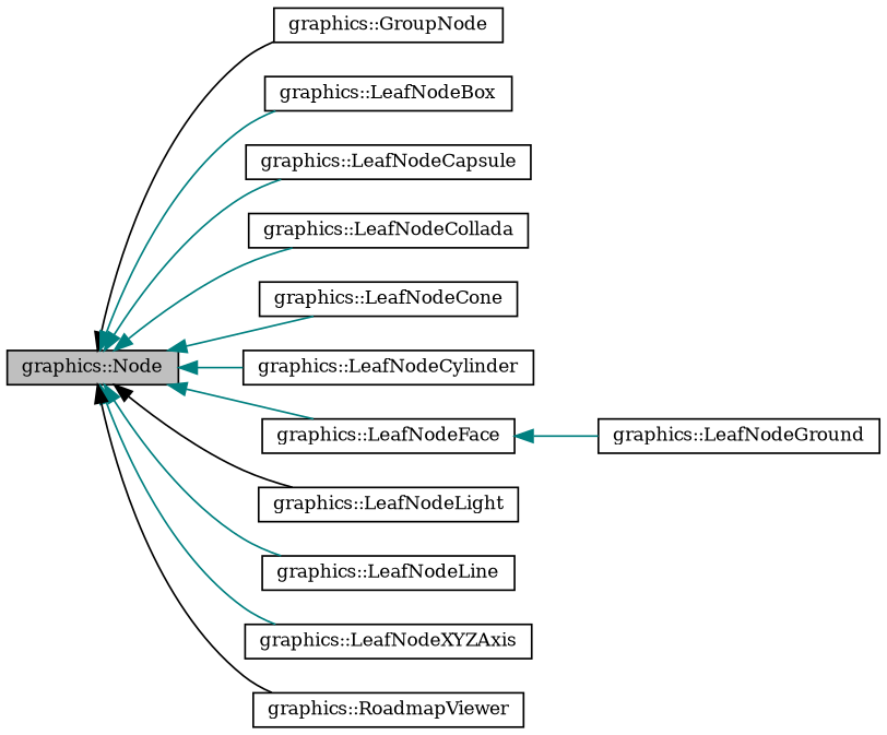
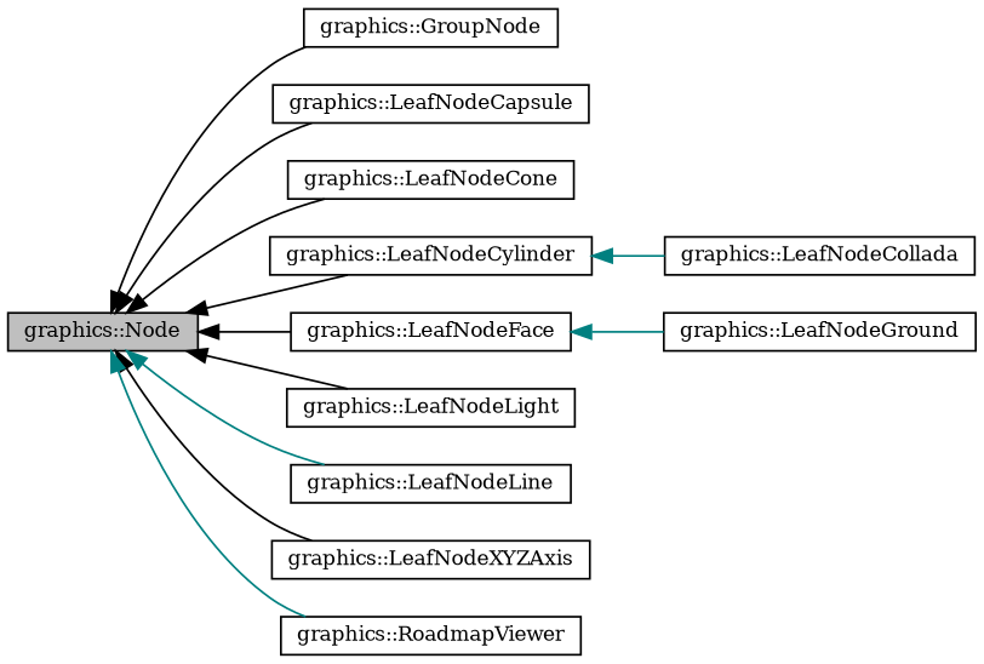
  digraph {
    fontname="DejaVu Serif"
    rankdir=LR
    node [color=black fillcolor=white fontname="DejaVu Serif" fontsize=10 shape=record style=filled]
    edge [color=black dir=back fontname="DejaVu Serif" fontsize=10 labelfontname=FreeSans labelfontsize=10 style=solid]
    n1 [fillcolor=grey75 fontcolor=black height=0.2 label="graphics::Node" width=0.4]
    n2 [height=0.2 label="graphics::GroupNode" width=0.4]
-   n3 [height=0.2 label="graphics::LeafNodeBox" width=0.4]
    n4 [height=0.2 label="graphics::LeafNodeCapsule" width=0.4]
    n5 [height=0.2 label="graphics::LeafNodeCollada" width=0.4]
    n6 [height=0.2 label="graphics::LeafNodeCone" width=0.4]
    n7 [height=0.2 label="graphics::LeafNodeCylinder" width=0.4]
    n8 [height=0.2 label="graphics::LeafNodeFace" width=0.4]
    n9 [height=0.2 label="graphics::LeafNodeLight" width=0.4]
    n10 [height=0.2 label="graphics::LeafNodeLine" width=0.4]
    n11 [height=0.2 label="graphics::LeafNodeXYZAxis" width=0.4]
    n12 [height=0.2 label="graphics::RoadmapViewer" width=0.4]
    n13 [height=0.2 label="graphics::LeafNodeGround" width=0.4]
    n1 -> n2
-   n1 -> n3 [color=teal]
-   n1 -> n4 [color=teal]
-   n1 -> n5 [color=teal]
-   n1 -> n6 [color=teal]
-   n1 -> n7 [color=teal]
-   n1 -> n8 [color=teal]
+   n1 -> n4
+   n7 -> n5 [color=teal]
+   n1 -> n6
+   n1 -> n7
+   n1 -> n8
    n1 -> n9
    n1 -> n10 [color=teal]
-   n1 -> n11 [color=teal]
-   n1 -> n12
+   n1 -> n11
+   n1 -> n12 [color=teal]
    n8 -> n13 [color=teal]
  }
